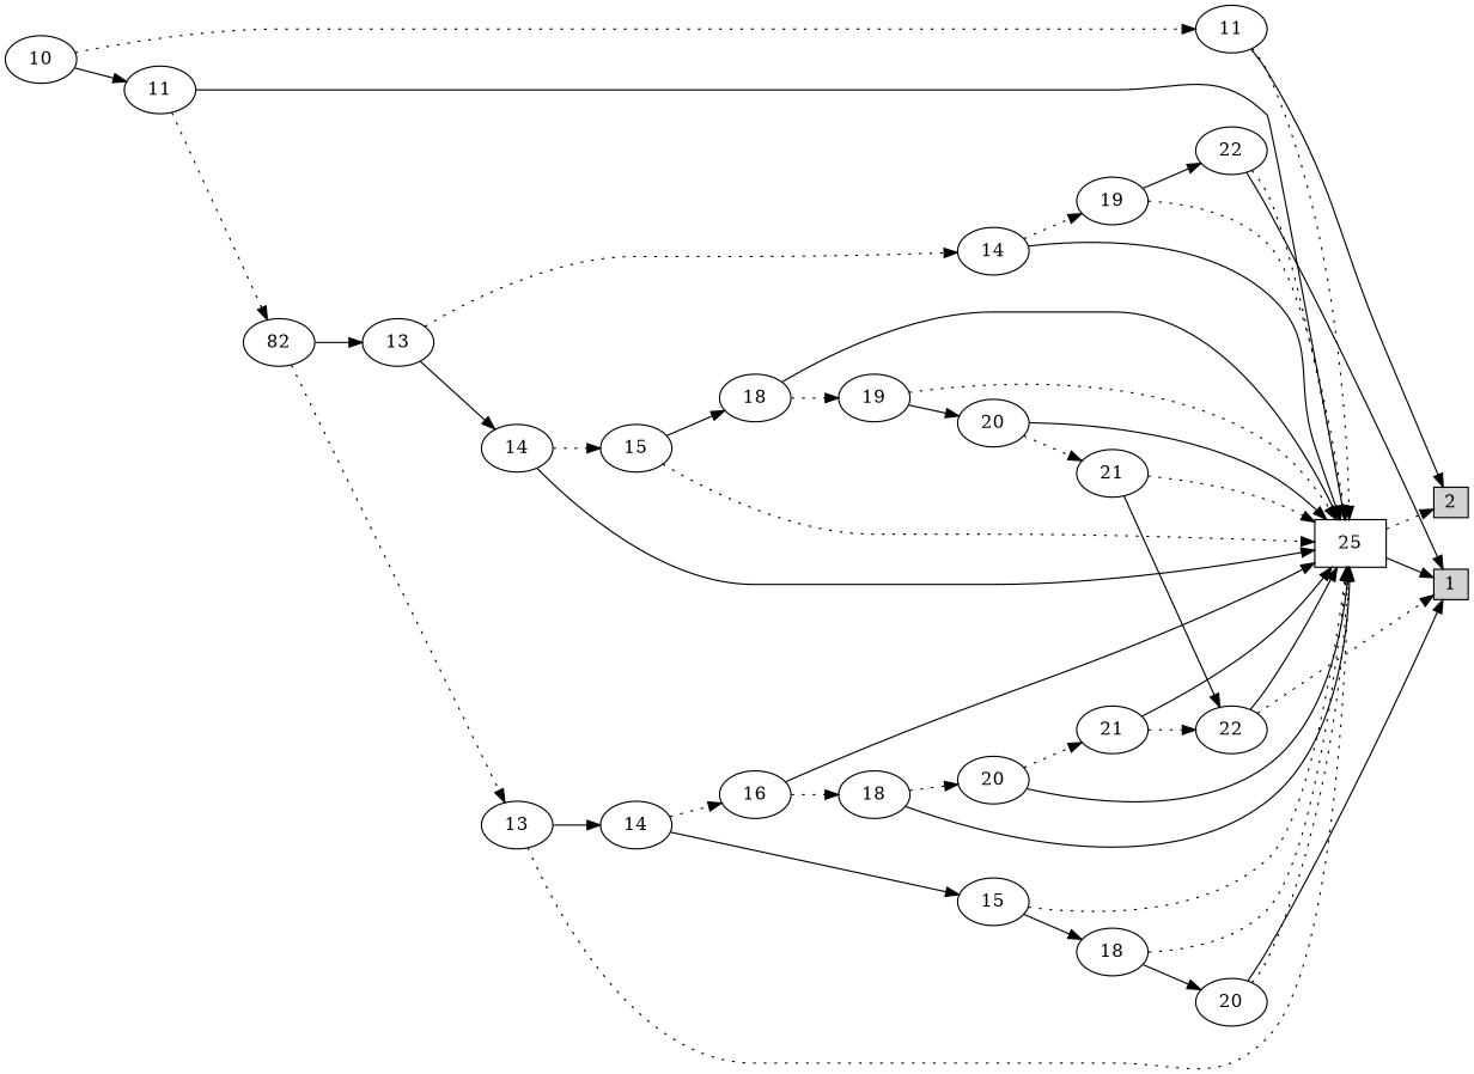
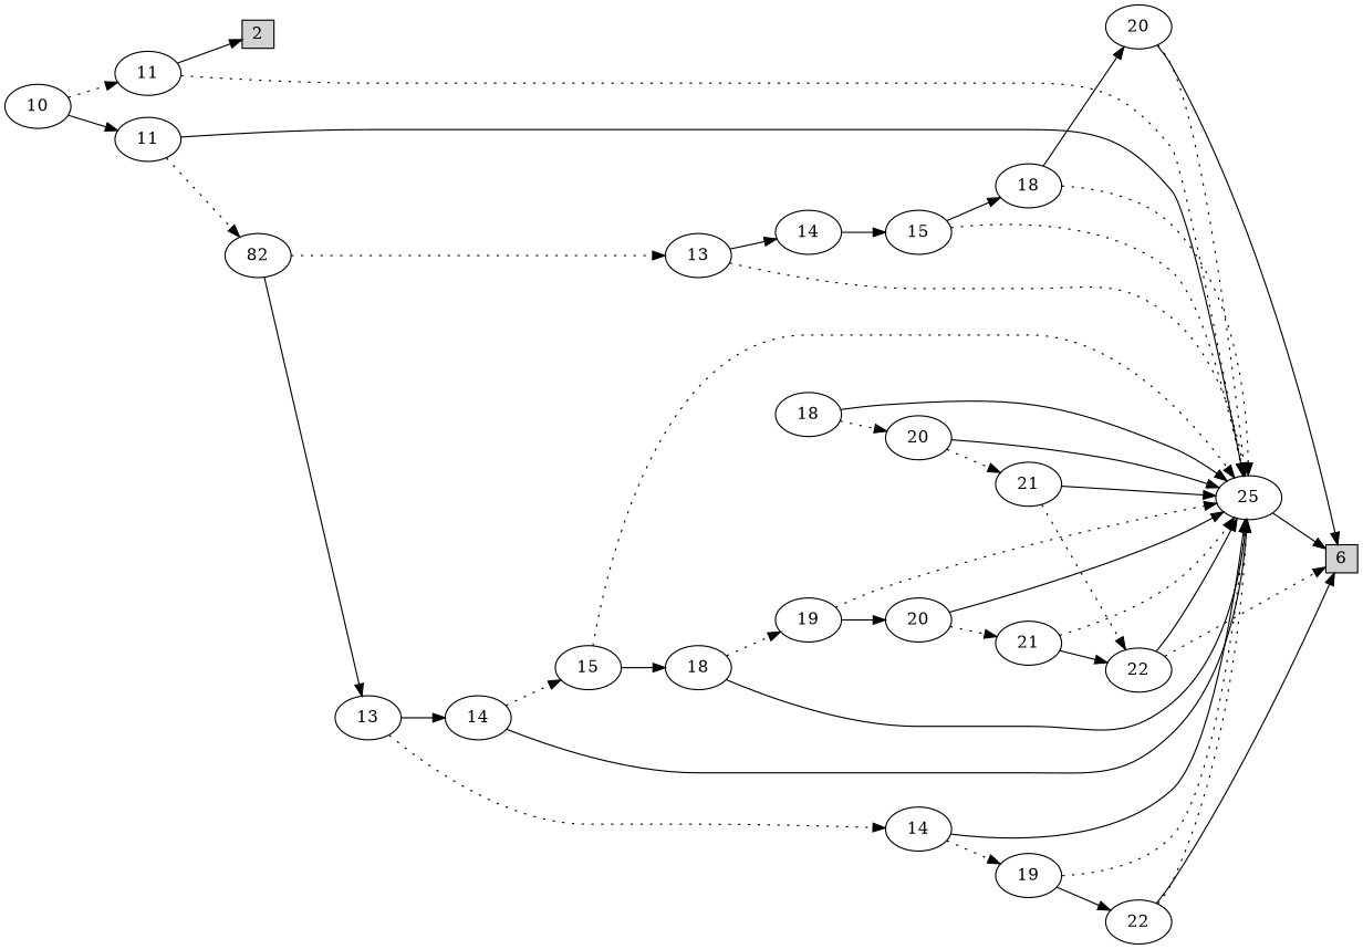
  digraph {
    rankdir=LR
    edge [style=dotted]
    n1 [height=0.3 label=2 shape=box style=filled width=0.3]
-   n2 [height=0.3 label=1 shape=box style=filled width=0.3]
+   n2 [height=0.3 label=6 shape=box style=filled width=0.3]
    n3 [label=10]
    n4 [label=11]
    n5 [label=11]
-   n6 [label=25 shape=box]
+   n6 [label=25]
    n7 [label=82]
    n8 [label=13]
    n9 [label=13]
    n10 [label=14]
    n11 [label=14]
    n12 [label=14]
-   n13 [label=16]
    n14 [label=15]
    n15 [label=19]
    n16 [label=15]
    n17 [label=18]
    n18 [label=18]
    n19 [label=20]
    n20 [label=20]
    n21 [label=21]
    n22 [label=22]
    n23 [label=22]
    n24 [label=18]
    n25 [label=19]
    n26 [label=20]
    n27 [label=21]
    n3 -> n4
    n3 -> n5 [style=filled]
    n4 -> n1 [style=filled]
    n4 -> n6
    n5 -> n6 [style=filled]
    n5 -> n7
-   n6 -> n1
    n6 -> n2 [style=filled]
    n7 -> n8
    n7 -> n9 [style=filled]
    n8 -> n6
    n8 -> n10 [style=filled]
    n9 -> n11
    n9 -> n12 [style=filled]
-   n10 -> n13
    n10 -> n14 [style=filled]
    n11 -> n6 [style=filled]
    n11 -> n15
    n12 -> n6 [style=filled]
    n12 -> n16
-   n13 -> n6 [style=filled]
-   n13 -> n17
    n14 -> n6
    n14 -> n18 [style=filled]
    n15 -> n6
    n15 -> n23 [style=filled]
    n16 -> n6
    n16 -> n24 [style=filled]
    n17 -> n6 [style=filled]
    n17 -> n19
    n18 -> n6
    n18 -> n20 [style=filled]
    n19 -> n6 [style=filled]
    n19 -> n21
    n20 -> n2 [style=filled]
    n20 -> n6
    n21 -> n6 [style=filled]
    n21 -> n22
    n22 -> n2
    n22 -> n6 [style=filled]
    n23 -> n2 [style=filled]
    n23 -> n6
    n24 -> n6 [style=filled]
    n24 -> n25
    n25 -> n6
    n25 -> n26 [style=filled]
    n26 -> n6 [style=filled]
    n26 -> n27
    n27 -> n6
    n27 -> n22 [style=filled]
  }
